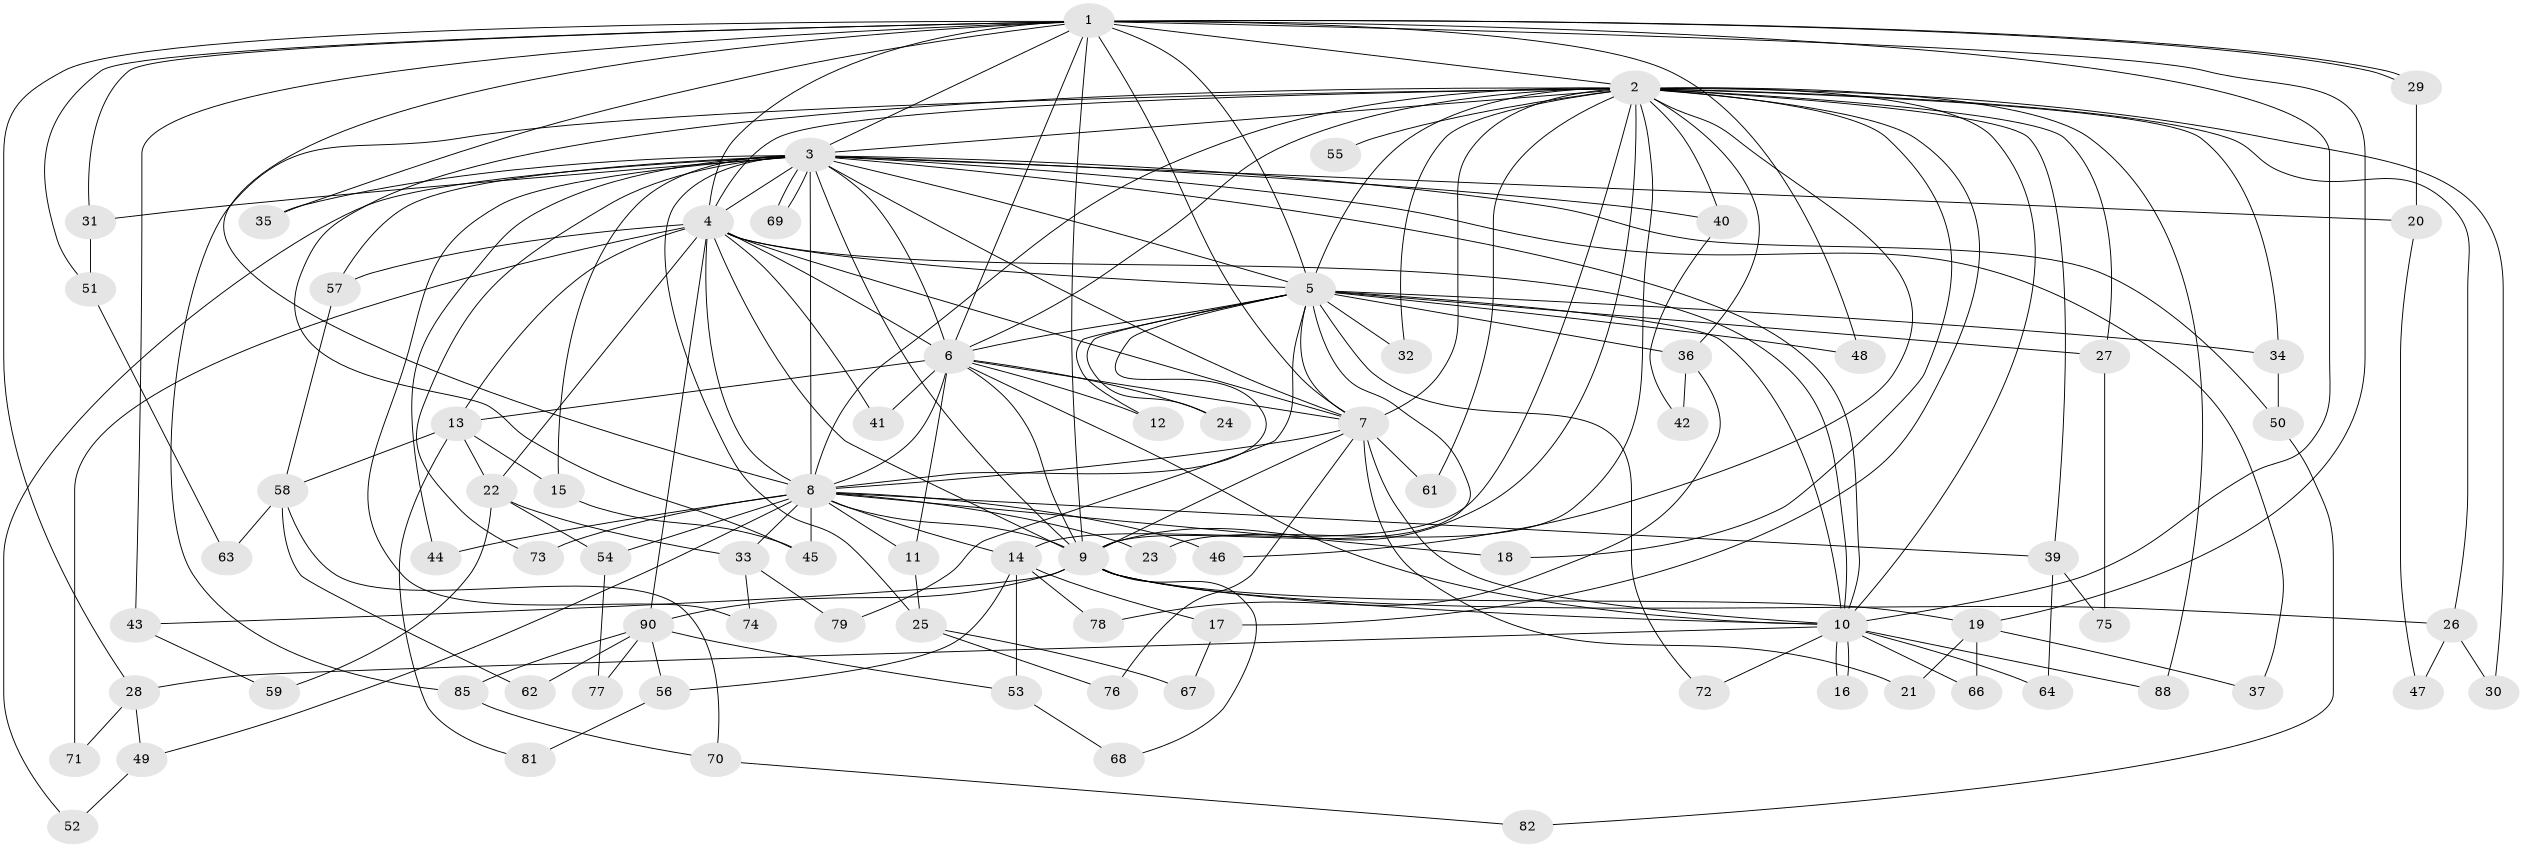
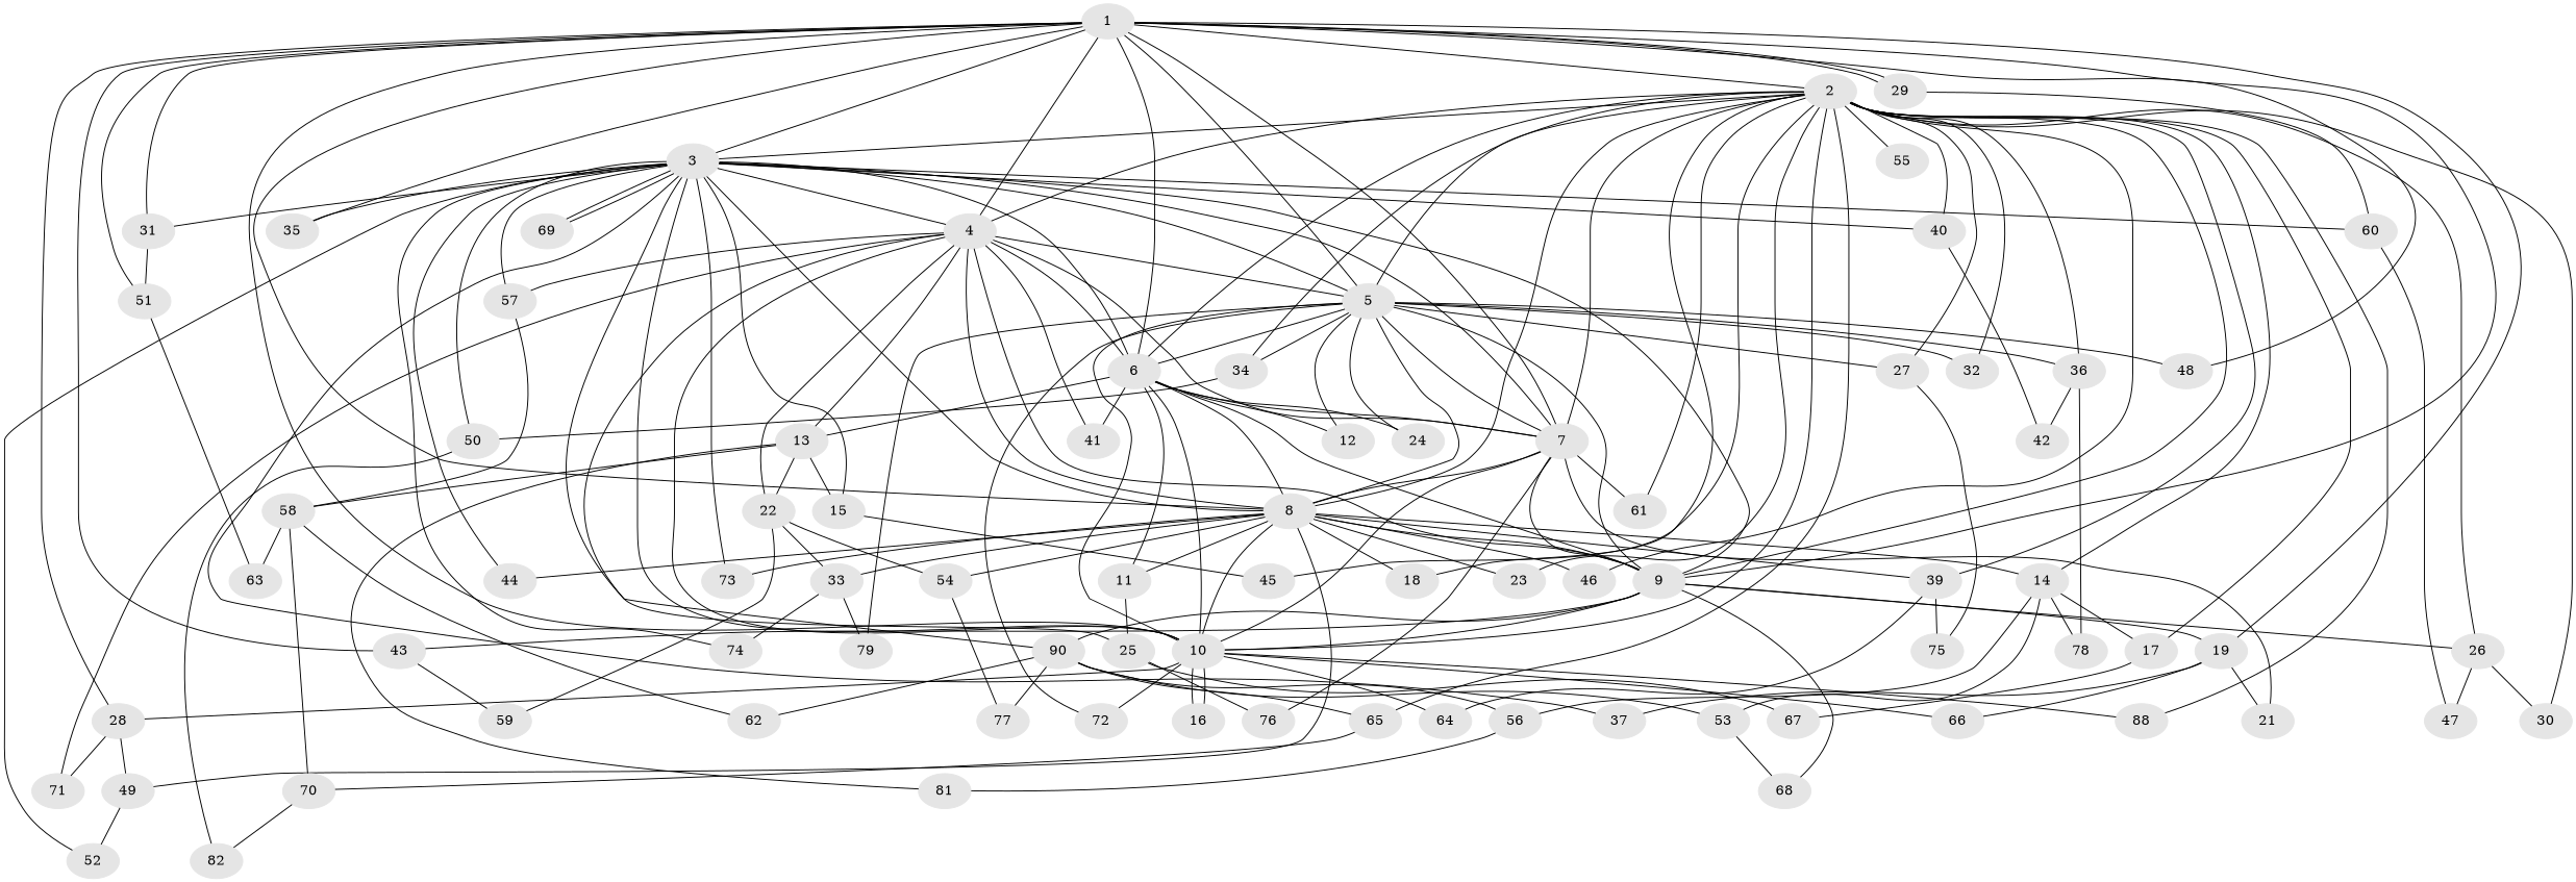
  graph {
    node [color=gray90 style=filled]
    1
    2
    3
    4
    5
    6
    7
    8
    9
    10
    19
    28
    29
    31
    35
    43
    48
    51
    14
    17
    18
    23
    26
    27
    30
    32
    34
    36
    n29 [label=88]
    39
    40
    45
    46
    55
    61
-   65 [label=85]
+   65
    15
    25
    37
    44
    50
    52
    57
-   60 [label=20]
+   60
    69
    73
    74
    13
    n49 [label=90]
    22
    41
    71
    12
    24
    72
    79
    11
    21
    76
    33
    49
    54
    68
    16
    64
    66
    59
    63
    53
    56
    78
    67
    47
    75
    42
    70
    82
    58
    81
    62
    77
    1 -- 2
    1 -- 3
    1 -- 4
    1 -- 5
    1 -- 6
    1 -- 7
    1 -- 8
    1 -- 9
    1 -- 10
    1 -- 19
    1 -- 28
    1 -- 29
    1 -- 29
    1 -- 31
    1 -- 35
    1 -- 43
    1 -- 48
    1 -- 51
    2 -- 3
    2 -- 4
    2 -- 5
    2 -- 6
    2 -- 7
    2 -- 8
    2 -- 9
    2 -- 10
    2 -- 14
    2 -- 17
    2 -- 18
    2 -- 23
    2 -- 26
    2 -- 27
    2 -- 30
    2 -- 32
    2 -- 34
    2 -- 36
    2 -- n29
    2 -- 39
    2 -- 40
    2 -- 45
    2 -- 46
    2 -- 55
    2 -- 61
    2 -- 65
    3 -- 4
    3 -- 5
    3 -- 6
    3 -- 7
    3 -- 8
    3 -- 9
    3 -- 10
    3 -- 31
    3 -- 35
    3 -- 40
    3 -- 15
    3 -- 25
    3 -- 37
    3 -- 44
    3 -- 50
    3 -- 52
    3 -- 57
    3 -- 60
    3 -- 69
    3 -- 69
    3 -- 73
    3 -- 74
    4 -- 5
    4 -- 6
    4 -- 7
    4 -- 8
    4 -- 9
    4 -- 10
    4 -- 57
    4 -- 13
    4 -- n49
    4 -- 22
    4 -- 41
    4 -- 71
    5 -- 6
    5 -- 7
    5 -- 8
    5 -- 9
    5 -- 10
    5 -- 48
    5 -- 27
    5 -- 32
    5 -- 34
    5 -- 36
    5 -- 12
    5 -- 24
    5 -- 72
    5 -- 79
    6 -- 7
    6 -- 8
    6 -- 9
    6 -- 10
    6 -- 13
    6 -- 41
    6 -- 12
    6 -- 24
    6 -- 11
    7 -- 8
    7 -- 9
    7 -- 10
    7 -- 61
    7 -- 21
    7 -- 76
    8 -- 9
-   8 -- 45
+   8 -- 10
    8 -- 14
    8 -- 18
    8 -- 23
    8 -- 39
    8 -- 46
    8 -- 44
    8 -- 73
    8 -- 11
    8 -- 33
    8 -- 49
    8 -- 54
    9 -- 10
    9 -- 19
    9 -- 43
    9 -- 26
    9 -- n49
    9 -- 68
    10 -- 28
    10 -- n29
    10 -- 72
    10 -- 16
    10 -- 16
    10 -- 64
    10 -- 66
    19 -- 37
    19 -- 21
    19 -- 66
    28 -- 71
    28 -- 49
    29 -- 60
    31 -- 51
    43 -- 59
    51 -- 63
    14 -- 17
    14 -- 53
    14 -- 56
    14 -- 78
    17 -- 67
    26 -- 30
    26 -- 47
    27 -- 75
    34 -- 50
    36 -- 78
    36 -- 42
    39 -- 64
    39 -- 75
    40 -- 42
    65 -- 70
    15 -- 45
    25 -- 76
    25 -- 67
    50 -- 82
    57 -- 58
    60 -- 47
    13 -- 15
    13 -- 22
    13 -- 58
    13 -- 81
    n49 -- 65
    n49 -- 53
    n49 -- 56
    n49 -- 62
    n49 -- 77
    22 -- 33
    22 -- 54
    22 -- 59
    11 -- 25
    33 -- 74
    33 -- 79
    49 -- 52
    54 -- 77
    53 -- 68
    56 -- 81
    70 -- 82
    58 -- 63
    58 -- 70
    58 -- 62
  }
